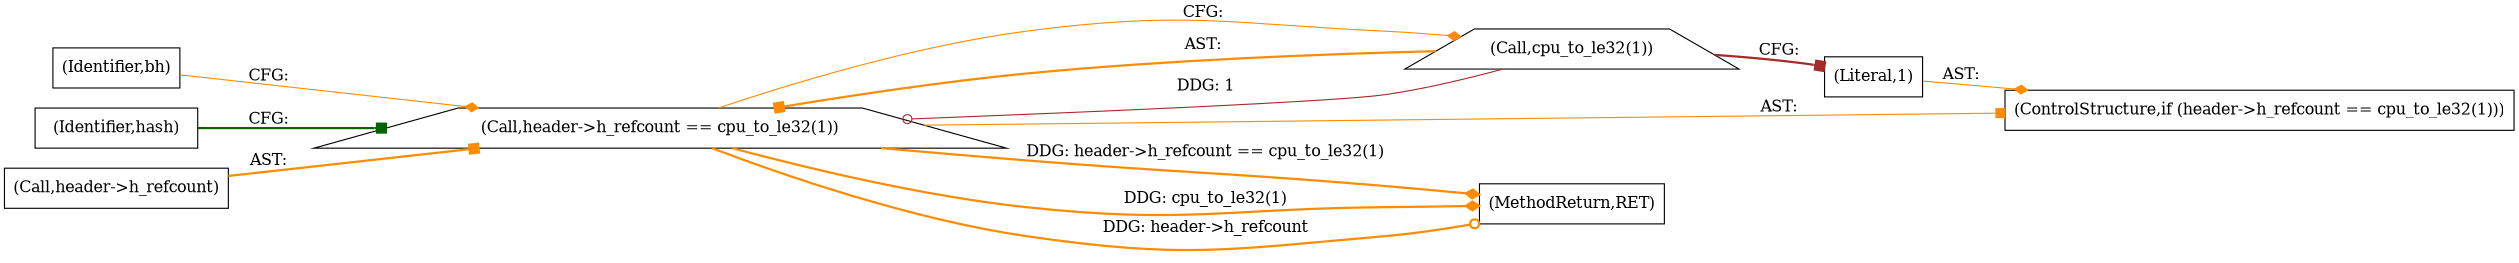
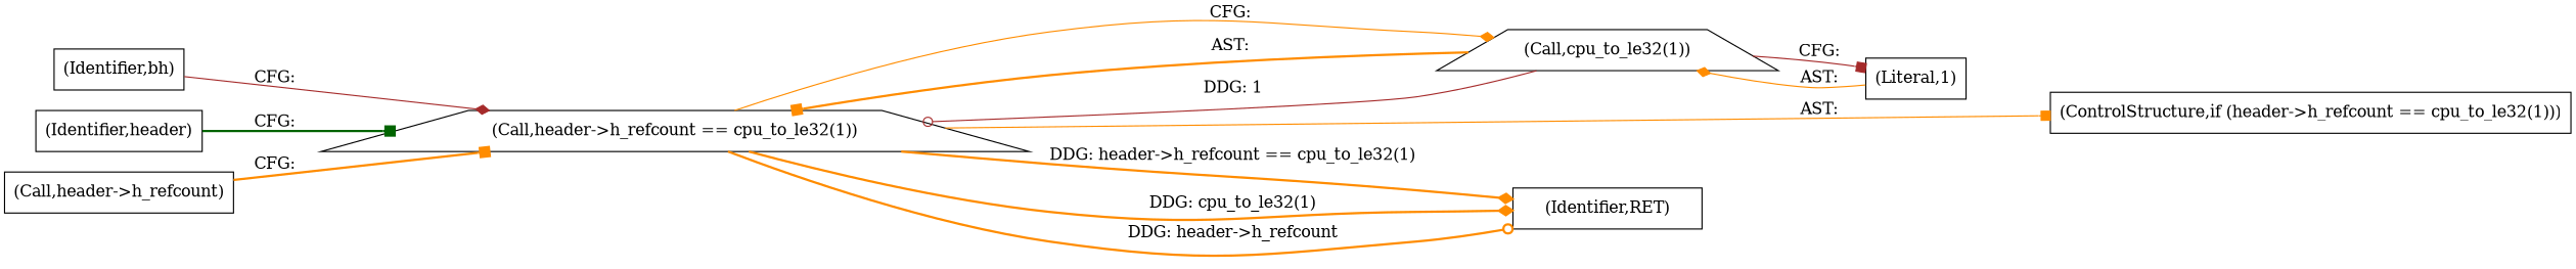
  digraph {
    rankdir=LR
    node [shape=box]
    edge [arrowhead=diamond color=darkorange style=bold]
    n1 [label="(Call,header->h_refcount == cpu_to_le32(1))" shape=trapezium]
    n2 [label="(Call,cpu_to_le32(1))" shape=trapezium]
    n3 [label="(ControlStructure,if (header->h_refcount == cpu_to_le32(1)))"]
-   n4 [label="(MethodReturn,RET)"]
+   n4 [label="(Identifier,RET)"]
    n5 [label="(Literal,1)"]
    n6 [label="(Identifier,bh)"]
-   n7 [label="(Identifier,hash)"]
+   n7 [label="(Identifier,header)"]
    n8 [label="(Call,header->h_refcount)"]
    n1 -> n2 [label="CFG: " style=solid]
    n1 -> n3 [arrowhead=box label="AST: " style=solid]
    n1 -> n4 [label="DDG: header->h_refcount == cpu_to_le32(1)"]
    n1 -> n4 [label="DDG: cpu_to_le32(1)"]
    n1 -> n4 [arrowhead=odot label="DDG: header->h_refcount"]
    n2 -> n1 [arrowhead=box label="AST: "]
    n2 -> n1 [arrowhead=odot color=brown label="DDG: 1" style=solid]
-   n2 -> n5 [arrowhead=box color=brown label="CFG: "]
-   n5 -> n3 [label="AST: " style=solid]
-   n6 -> n1 [label="CFG: " style=solid]
+   n2 -> n5 [arrowhead=box color=brown label="CFG: " style=solid]
+   n5 -> n2 [label="AST: " style=solid]
+   n6 -> n1 [color=brown label="CFG: " style=solid]
    n7 -> n1 [arrowhead=box color=darkgreen label="CFG: "]
-   n8 -> n1 [arrowhead=box label="AST: "]
+   n8 -> n1 [arrowhead=box label="CFG: "]
  }
